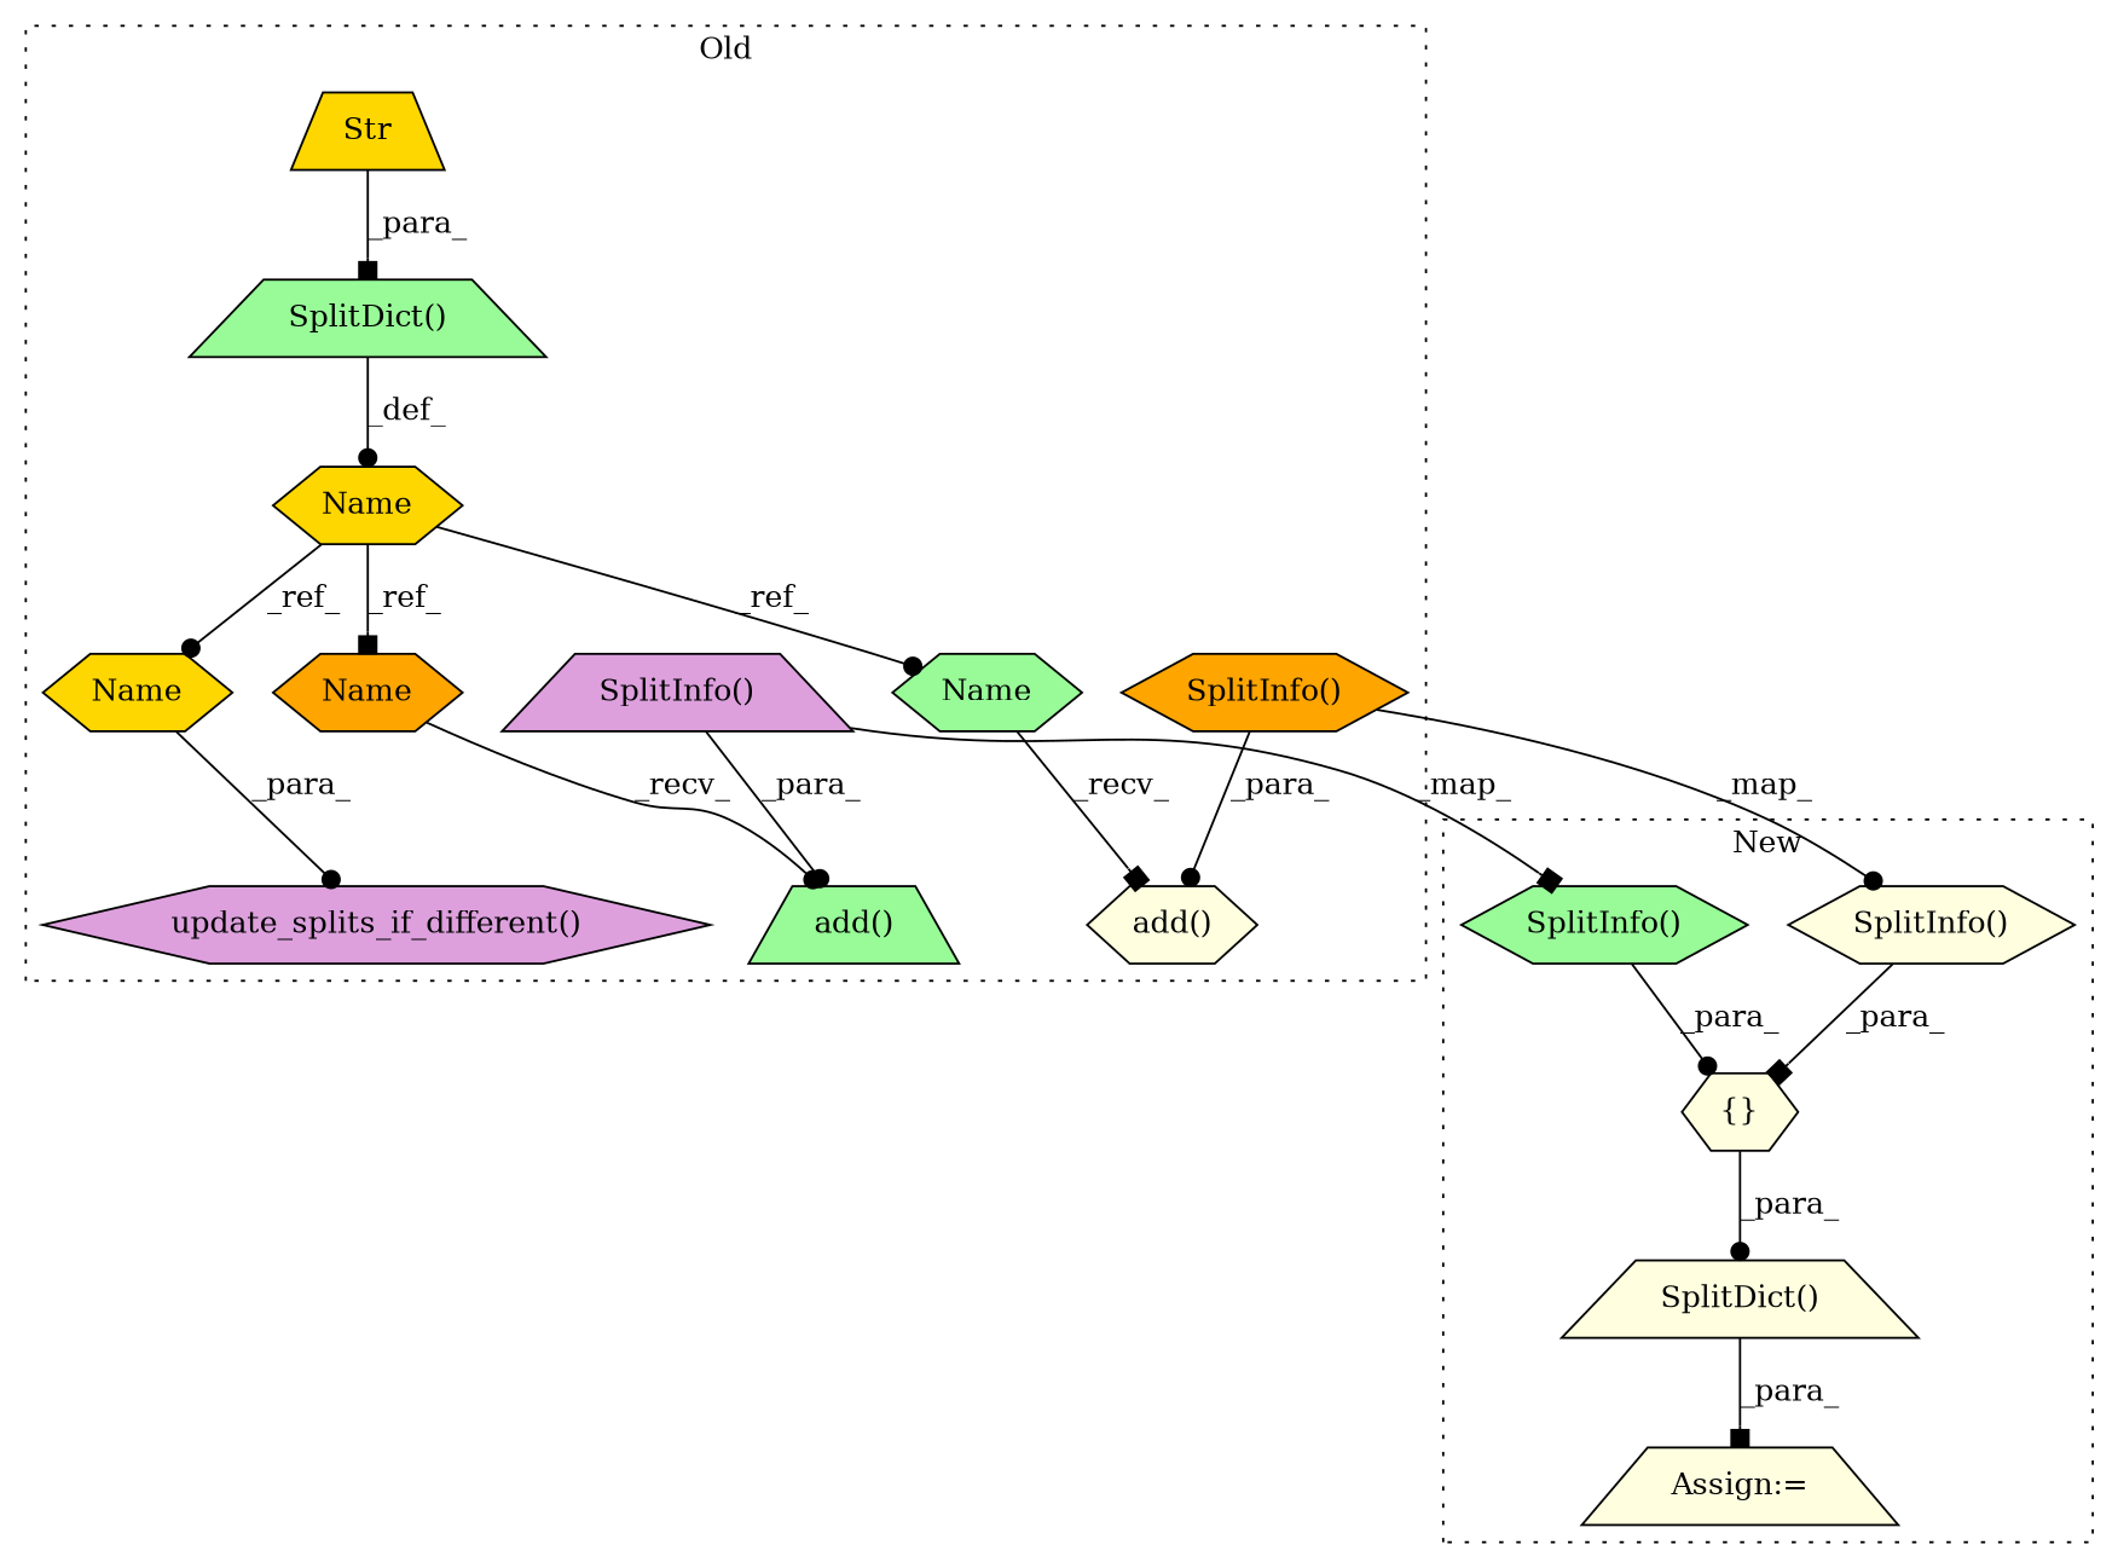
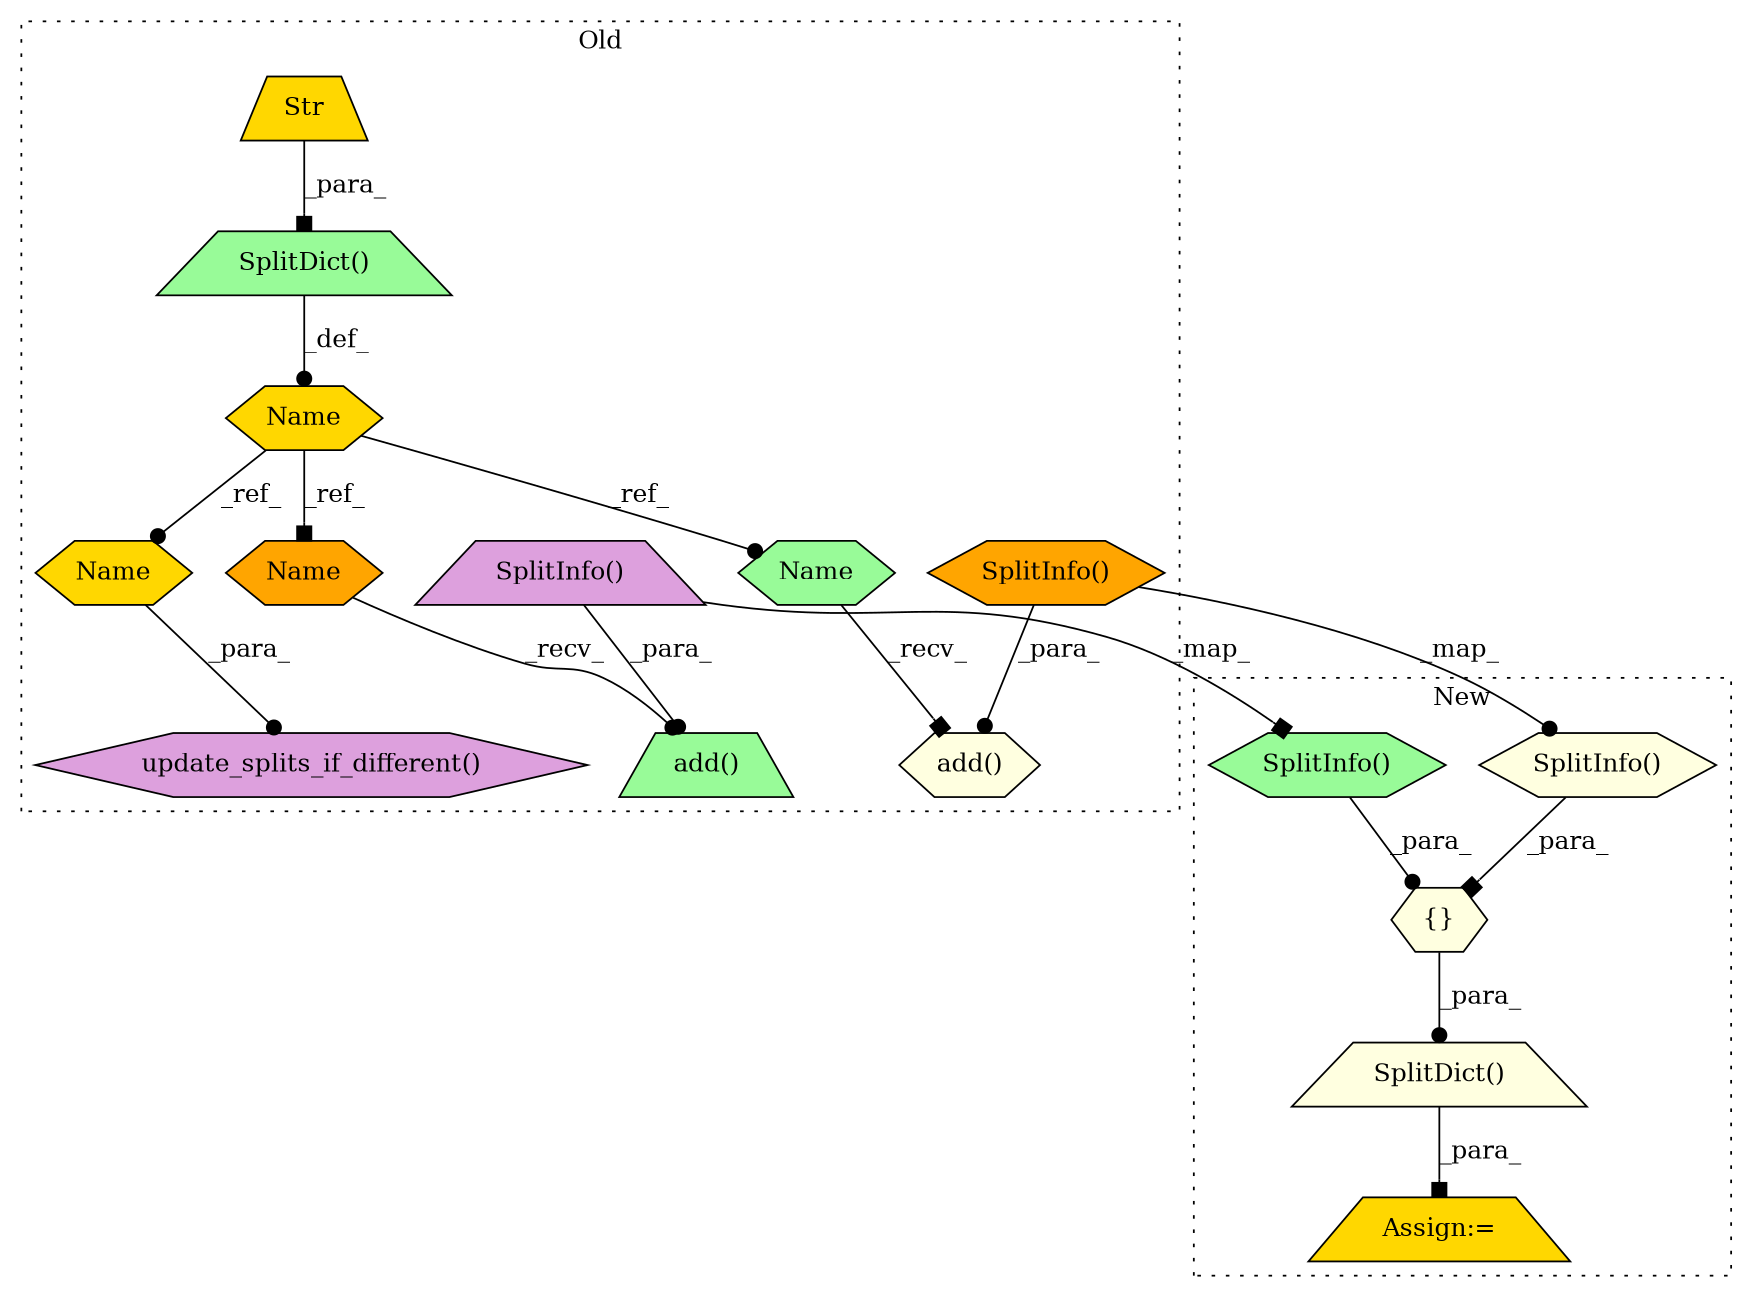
  digraph {
    node [a=75 l=10 shape=hexagon style=filled fillcolor=palegreen]
    edge [arrowhead=dot]
    n1 [l=85 label="SplitInfo()" s=4524 shape=trapezium fillcolor=plum]
    n2 [l="15,1" label="add()" s="4509,4609" shape=trapezium]
    n3 [a=87 label=Name s=4086 fillcolor=gold]
    n4 [l="15,1" label="add()" s="4290,4392" fillcolor=lightyellow]
    n5 [l="32,1" label="update_splits_if_different()" s="4615,4657" fillcolor=plum]
    n6 [l="20,1" label="SplitDict()" s="4099,4133" shape=trapezium]
    n7 [a=66 l=14 label=Str s=4119 shape=trapezium fillcolor=gold]
    n8 [l=87 label="SplitInfo()" s=4305 fillcolor=orange]
    n9 [a=87 label=Name s=4509 fillcolor=orange]
    n10 [a=87 label=Name s=4647 fillcolor=gold]
    n11 [a=87 label=Name s=4290]
    n12 [l=128 label="SplitInfo()" s=4404]
    n13 [a=59 l="10,0" label="{}" s="4251,4672" fillcolor=lightyellow]
-   n14 [a=68 l=3 label="Assign:=" s=4694 shape=trapezium fillcolor=lightyellow]
+   n14 [a=68 l=3 label="Assign:=" s=4694 shape=trapezium fillcolor=gold]
    n15 [l="29,48" label="SplitDict()" s="4697,4737" shape=trapezium fillcolor=lightyellow]
    n16 [l=130 label="SplitInfo()" s=4542 fillcolor=lightyellow]
    subgraph cluster_1 {
      label=Old
      style=dotted
      n1
      n2
      n3
      n4
      n5
      n6
      n7
      n8
      n9
      n10
      n11
    }
    subgraph cluster_2 {
      label=New
      style=dotted
      n12
      n13
      n14
      n15
      n16
    }
    n1 -> n2 [label=_para_]
    n1 -> n12 [label=_map_ arrowhead=box]
    n3 -> n9 [label=_ref_ arrowhead=box]
    n3 -> n10 [label=_ref_]
    n3 -> n11 [label=_ref_]
    n6 -> n3 [label=_def_]
    n7 -> n6 [label=_para_ arrowhead=box]
    n8 -> n4 [label=_para_]
    n8 -> n16 [label=_map_]
    n9 -> n2 [label=_recv_]
    n10 -> n5 [label=_para_]
    n11 -> n4 [label=_recv_ arrowhead=box]
    n12 -> n13 [label=_para_]
    n13 -> n15 [label=_para_]
    n15 -> n14 [label=_para_ arrowhead=box]
    n16 -> n13 [label=_para_ arrowhead=box]
  }
